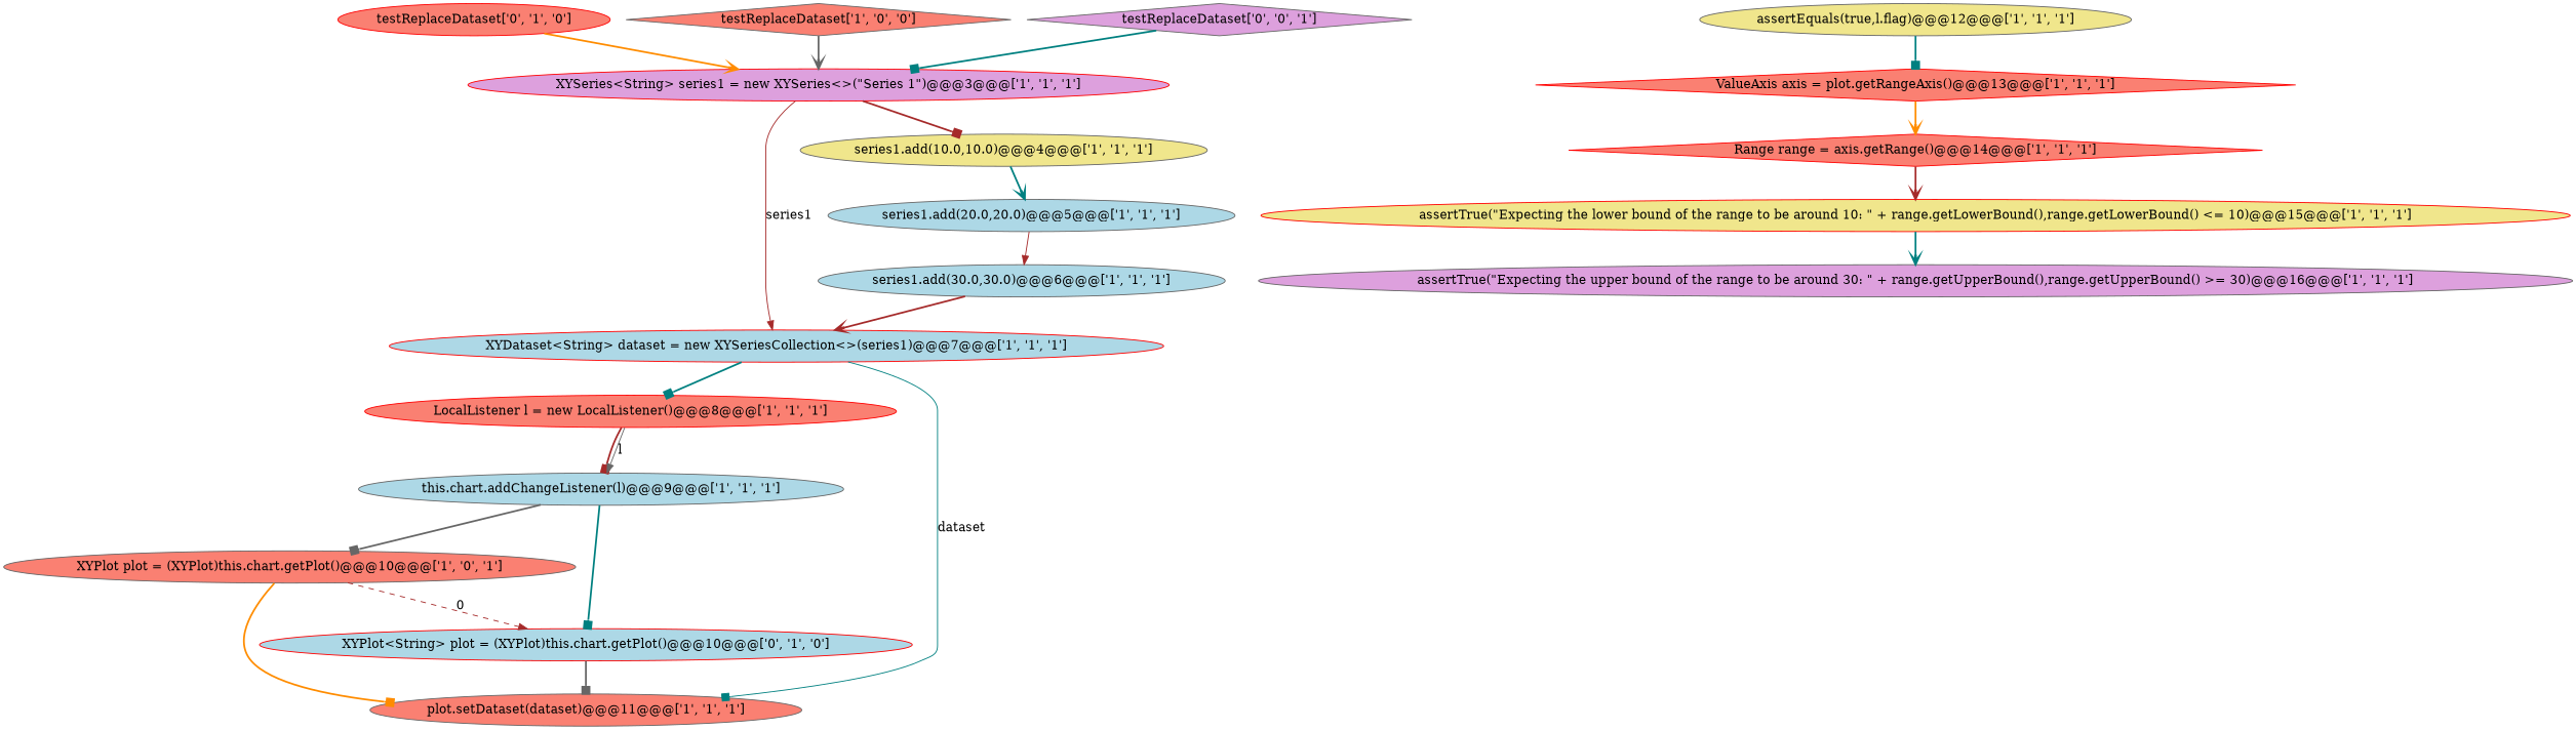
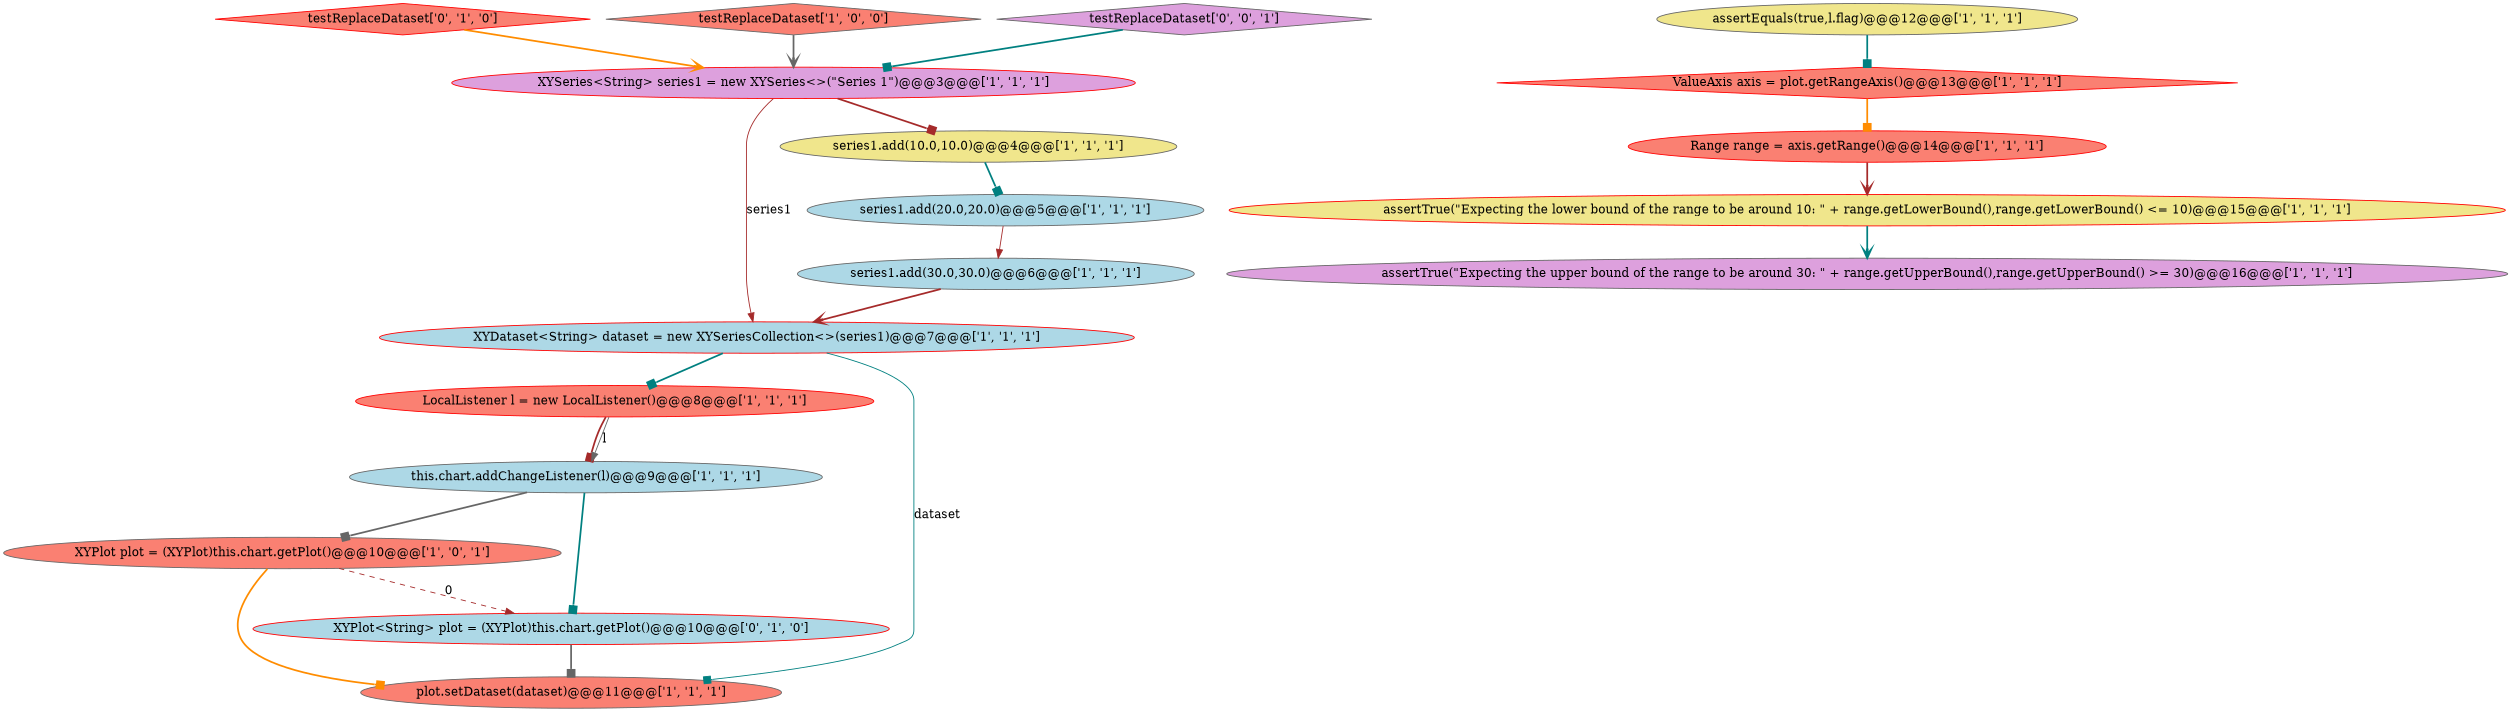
  digraph {
    node [color=gray40 fillcolor=salmon shape=ellipse style=filled]
    edge [arrowhead=box color=teal style=bold]
    n1 [color=red fillcolor=lightblue label="XYDataset<String> dataset = new XYSeriesCollection<>(series1)@@@7@@@['1', '1', '1']"]
    n2 [color=red label="LocalListener l = new LocalListener()@@@8@@@['1', '1', '1']"]
    n3 [label="plot.setDataset(dataset)@@@11@@@['1', '1', '1']"]
    n4 [fillcolor=lightblue label="this.chart.addChangeListener(l)@@@9@@@['1', '1', '1']"]
-   n5 [color=red label="testReplaceDataset['0', '1', '0']"]
+   n5 [color=red label="testReplaceDataset['0', '1', '0']" shape=diamond]
    n6 [color=red fillcolor=plum label="XYSeries<String> series1 = new XYSeries<>(\"Series 1\")@@@3@@@['1', '1', '1']"]
    n7 [fillcolor=khaki label="series1.add(10.0,10.0)@@@4@@@['1', '1', '1']"]
    n8 [label="XYPlot plot = (XYPlot)this.chart.getPlot()@@@10@@@['1', '0', '1']"]
    n9 [color=red fillcolor=lightblue label="XYPlot<String> plot = (XYPlot)this.chart.getPlot()@@@10@@@['0', '1', '0']"]
    n10 [fillcolor=lightblue label="series1.add(20.0,20.0)@@@5@@@['1', '1', '1']"]
    n11 [fillcolor=lightblue label="series1.add(30.0,30.0)@@@6@@@['1', '1', '1']"]
    n12 [label="testReplaceDataset['1', '0', '0']" shape=diamond]
    n13 [fillcolor=plum label="testReplaceDataset['0', '0', '1']" shape=diamond]
    n14 [color=red label="ValueAxis axis = plot.getRangeAxis()@@@13@@@['1', '1', '1']" shape=diamond]
-   n15 [color=red label="Range range = axis.getRange()@@@14@@@['1', '1', '1']" shape=diamond]
+   n15 [color=red label="Range range = axis.getRange()@@@14@@@['1', '1', '1']"]
    n16 [color=red fillcolor=khaki label="assertTrue(\"Expecting the lower bound of the range to be around 10: \" + range.getLowerBound(),range.getLowerBound() <= 10)@@@15@@@['1', '1', '1']"]
    n17 [fillcolor=plum label="assertTrue(\"Expecting the upper bound of the range to be around 30: \" + range.getUpperBound(),range.getUpperBound() >= 30)@@@16@@@['1', '1', '1']"]
    n18 [fillcolor=khaki label="assertEquals(true,l.flag)@@@12@@@['1', '1', '1']"]
    n1 -> n2
    n1 -> n3 [label=dataset style=solid]
    n2 -> n4 [color=brown]
    n2 -> n4 [arrowhead=normal color=gray40 label=l style=solid]
    n4 -> n8 [color=gray40]
    n4 -> n9
    n5 -> n6 [arrowhead=vee color=darkorange]
    n6 -> n1 [arrowhead=normal color=brown label=series1 style=solid]
    n6 -> n7 [color=brown]
-   n7 -> n10 [arrowhead=vee]
+   n7 -> n10
    n8 -> n3 [color=darkorange]
    n8 -> n9 [arrowhead=normal color=brown label=0 style=dashed]
    n9 -> n3 [color=gray40]
    n10 -> n11 [arrowhead=normal color=brown style=solid]
    n11 -> n1 [arrowhead=vee color=brown]
    n12 -> n6 [arrowhead=vee color=gray40]
    n13 -> n6
-   n14 -> n15 [arrowhead=vee color=darkorange]
+   n14 -> n15 [color=darkorange]
    n15 -> n16 [arrowhead=vee color=brown]
    n16 -> n17 [arrowhead=vee]
    n18 -> n14
  }
